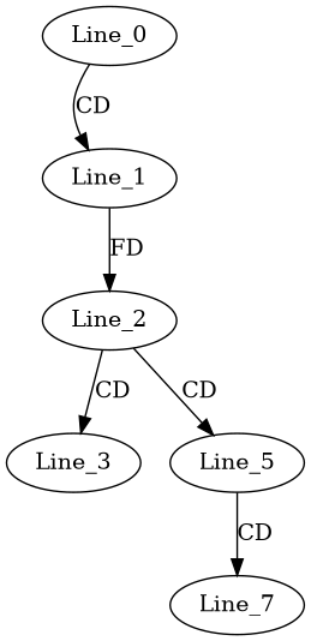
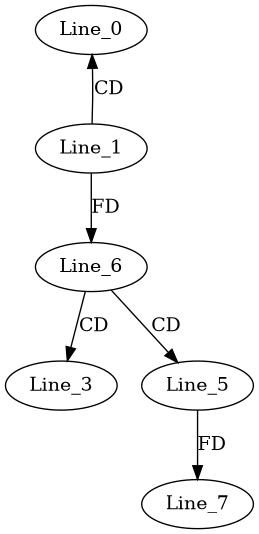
  digraph {
    Line_0
    Line_1
-   Line_2
+   Line_2 [label=Line_6]
    n4 [label=Line_3]
    Line_5
    Line_7
-   Line_0 -> Line_1 [label=CD]
+   Line_1 -> Line_0 [label=CD]
    Line_1 -> Line_2 [label=FD]
    Line_2 -> n4 [label=CD]
    Line_2 -> Line_5 [label=CD]
-   Line_5 -> Line_7 [label=CD]
+   Line_5 -> Line_7 [label=FD]
  }
